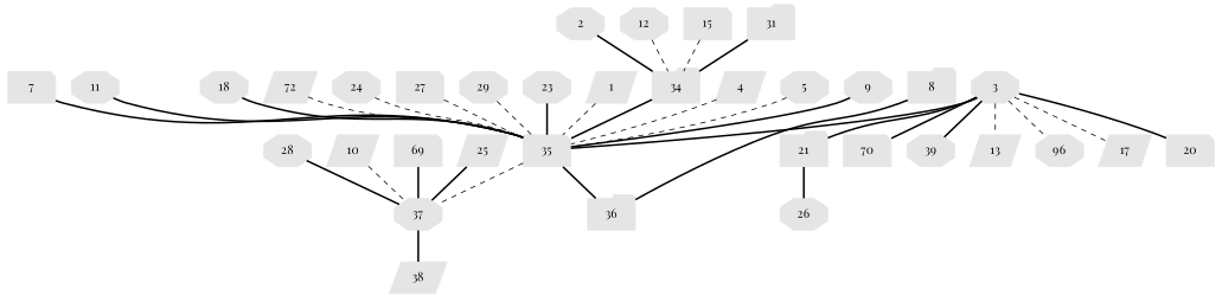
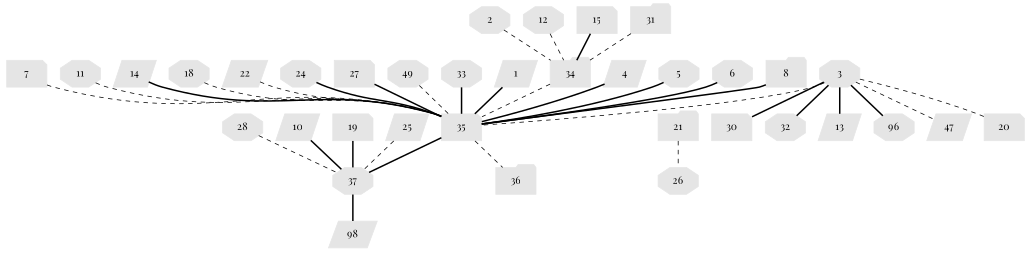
  graph {
    fontname="Playfair Display"
    node [color=gray90 fontname="Playfair Display" shape=octagon style=filled]
    edge [fontname="Playfair Display" style=bold weight=1.0]
    1 [shape=parallelogram]
    35 [shape=note]
    37
    36 [shape=folder]
    34 [shape=folder]
    2
    3
    13 [shape=parallelogram]
    n9 [label=96]
-   17 [shape=parallelogram]
+   17 [shape=parallelogram label=47]
    20 [shape=note]
    21 [shape=folder]
-   30 [shape=note label=70]
-   32 [label=39]
+   30 [shape=note]
+   32
    26
    4 [shape=parallelogram]
    5
-   6 [label=9]
+   6
    7 [shape=note]
    8 [shape=folder]
    10 [shape=parallelogram]
-   38 [shape=parallelogram]
+   38 [shape=parallelogram label=98]
    11
    12
+   14 [shape=parallelogram]
    15 [shape=note]
    18
-   19 [shape=note label=69]
-   22 [shape=parallelogram label=72]
+   19 [shape=note]
+   22 [shape=parallelogram]
    24
    25 [shape=parallelogram]
    27 [shape=note]
    28
-   29
+   29 [label=49]
    31 [shape=folder]
-   33 [label=23]
-   1 -- 35 [style=dashed]
-   35 -- 37 [style=dashed]
-   35 -- 36
+   33
+   1 -- 35
+   35 -- 37
+   35 -- 36 [style=dashed]
    37 -- 38
-   34 -- 35
-   2 -- 34
-   3 -- 35
-   3 -- 13 [style=dashed]
-   3 -- n9 [style=dashed]
+   34 -- 35 [style=dashed]
+   2 -- 34 [style=dashed]
+   3 -- 35 [style=dashed]
+   3 -- 13
+   3 -- n9
    3 -- 17 [style=dashed]
-   3 -- 20
-   3 -- 21
+   3 -- 20 [style=dashed]
    3 -- 30
    3 -- 32
-   21 -- 26
-   4 -- 35 [style=dashed]
-   5 -- 35 [style=dashed]
+   21 -- 26 [style=dashed]
+   4 -- 35
+   5 -- 35
    6 -- 35
-   7 -- 35
-   8 -- 36
-   10 -- 37 [style=dashed]
-   11 -- 35
+   7 -- 35 [style=dashed]
+   8 -- 35
+   10 -- 37
+   11 -- 35 [style=dashed]
    12 -- 34 [style=dashed]
-   15 -- 34 [style=dashed]
-   18 -- 35
+   14 -- 35
+   15 -- 34
+   18 -- 35 [style=dashed]
    19 -- 37
    22 -- 35 [style=dashed]
-   24 -- 35 [style=dashed]
-   25 -- 37
-   27 -- 35 [style=dashed]
-   28 -- 37
+   24 -- 35
+   25 -- 37 [style=dashed]
+   27 -- 35
+   28 -- 37 [style=dashed]
    29 -- 35 [style=dashed]
-   31 -- 34
+   31 -- 34 [style=dashed]
    33 -- 35
  }
